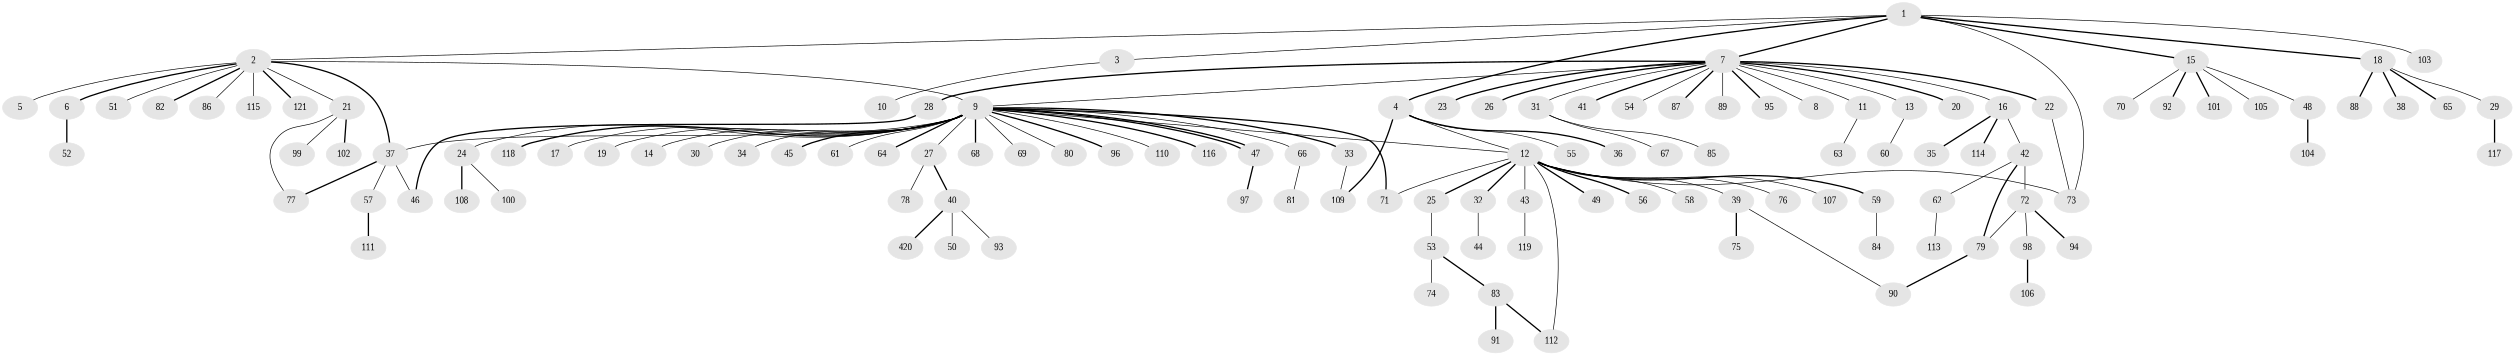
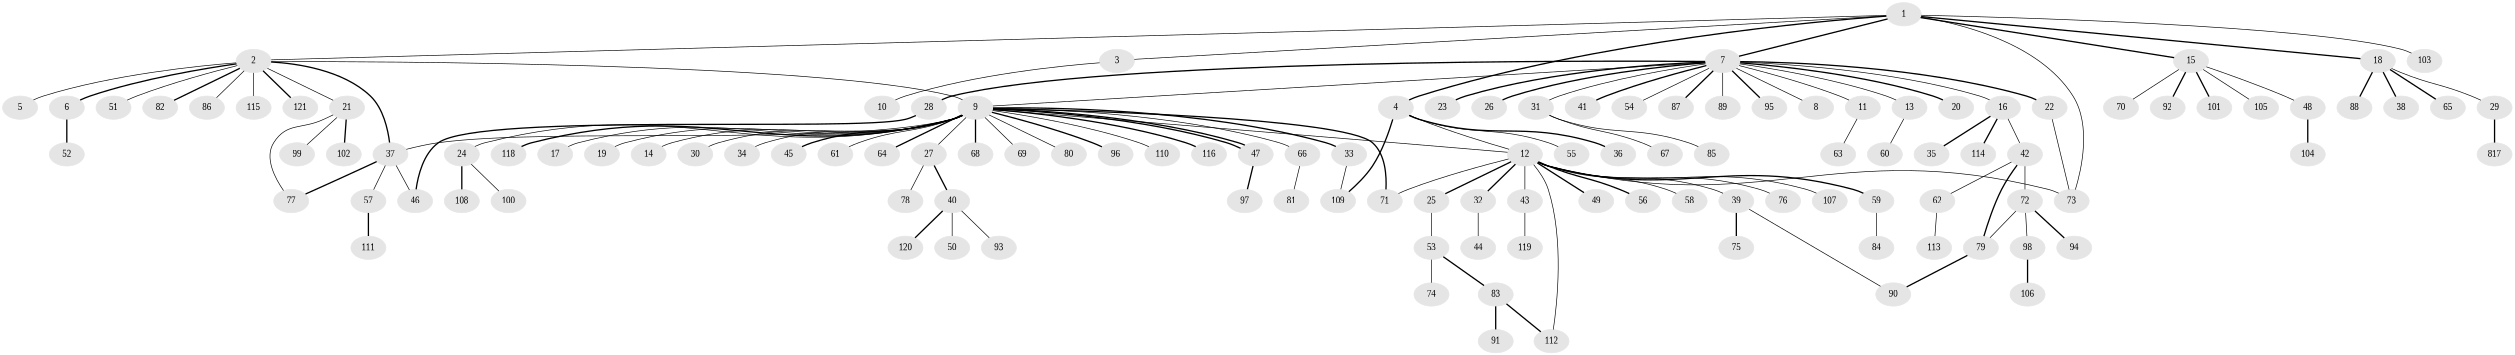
  graph {
    fontname="Liberation Serif"
    node [color=gray90 fontname="Liberation Serif" style=filled]
    edge [fontname="Liberation Serif" style=solid]
    1
    2
    3
    4
    7
    15
    18
    73
    103
    5
    6
    9
    21
    37
    51
    82
    86
    115
    121
    10
    12
    36
    55
    109
    8
    11
    13
    16
    20
    22
    23
    26
    28
    31
    41
    54
    87
    89
    95
    48
    70
    92
    101
    105
    29
    38
    65
    88
    52
    14
    17
    19
    24
    27
    30
    33
    34
    45
    47
    61
    64
    66
    68
    69
    71
    80
    96
    110
    116
    118
    77
    99
    102
    46
    57
    25
    32
    39
    43
    49
    56
    58
    59
    76
    107
    112
    63
    60
    35
    42
    114
    67
    85
    100
    108
    40
    78
    97
    81
    53
    44
    75
    90
    119
    84
    104
    62
    72
    79
-   117
+   117 [label=817]
    74
    83
    50
    93
-   120 [label=420]
+   120
    111
    113
    94
    98
    91
    106
    1 -- 2
    1 -- 3
    1 -- 4 [style=bold]
    1 -- 7 [style=bold]
    1 -- 15 [style=bold]
    1 -- 18 [style=bold]
    1 -- 73
    1 -- 103
    2 -- 5
    2 -- 6 [style=bold]
    2 -- 9
    2 -- 21
    2 -- 37 [style=bold]
    2 -- 51
    2 -- 82 [style=bold]
    2 -- 86
    2 -- 115
    2 -- 121 [style=bold]
    3 -- 10
    4 -- 12
    4 -- 36 [style=bold]
    4 -- 55
    4 -- 109 [style=bold]
    7 -- 9
    7 -- 8
    7 -- 11
    7 -- 13
    7 -- 16
    7 -- 20 [style=bold]
    7 -- 22 [style=bold]
    7 -- 23 [style=bold]
    7 -- 26 [style=bold]
    7 -- 28 [style=bold]
    7 -- 31
    7 -- 41 [style=bold]
    7 -- 54
    7 -- 87 [style=bold]
    7 -- 89
    7 -- 95 [style=bold]
    15 -- 48
    15 -- 70
    15 -- 92 [style=bold]
    15 -- 101 [style=bold]
    15 -- 105
    18 -- 29
    18 -- 38 [style=bold]
    18 -- 65 [style=bold]
    18 -- 88 [style=bold]
    6 -- 52 [style=bold]
    9 -- 37
    9 -- 12
    9 -- 14
    9 -- 17
    9 -- 19
    9 -- 24
    9 -- 27
    9 -- 30
    9 -- 33 [style=bold]
    9 -- 34
    9 -- 45 [style=bold]
    9 -- 47 [style=bold]
    9 -- 47 [style=bold]
    9 -- 61
    9 -- 64 [style=bold]
    9 -- 66
    9 -- 68 [style=bold]
    9 -- 69
    9 -- 71 [style=bold]
    9 -- 80
    9 -- 96 [style=bold]
    9 -- 110
    9 -- 116 [style=bold]
    9 -- 118 [style=bold]
    21 -- 77
    21 -- 99
    21 -- 102 [style=bold]
    37 -- 77 [style=bold]
    37 -- 46
    37 -- 57
    12 -- 73
    12 -- 71
    12 -- 25 [style=bold]
    12 -- 32 [style=bold]
    12 -- 39
    12 -- 43
    12 -- 49 [style=bold]
    12 -- 56 [style=bold]
    12 -- 58
    12 -- 59 [style=bold]
    12 -- 76
    12 -- 107
    12 -- 112
    11 -- 63
    13 -- 60
    16 -- 35 [style=bold]
    16 -- 42
    16 -- 114 [style=bold]
    22 -- 73
    28 -- 46 [style=bold]
    31 -- 67
    31 -- 85
    48 -- 104 [style=bold]
    29 -- 117 [style=bold]
    24 -- 100
    24 -- 108 [style=bold]
    27 -- 40 [style=bold]
    27 -- 78
    33 -- 109
    47 -- 97 [style=bold]
    66 -- 81
    57 -- 111 [style=bold]
    25 -- 53
    32 -- 44
    39 -- 75 [style=bold]
    39 -- 90
    43 -- 119
    59 -- 84
    42 -- 62
    42 -- 72
    42 -- 79 [style=bold]
    40 -- 50
    40 -- 93
    40 -- 120 [style=bold]
    53 -- 74
    53 -- 83 [style=bold]
    62 -- 113
    72 -- 79
    72 -- 94 [style=bold]
    72 -- 98
    79 -- 90 [style=bold]
    83 -- 112 [style=bold]
    83 -- 91 [style=bold]
    98 -- 106 [style=bold]
  }
